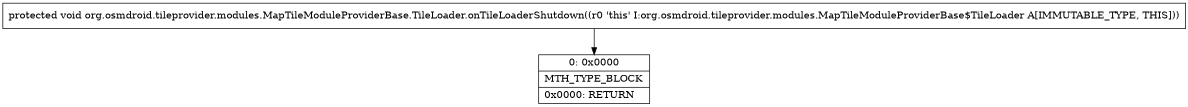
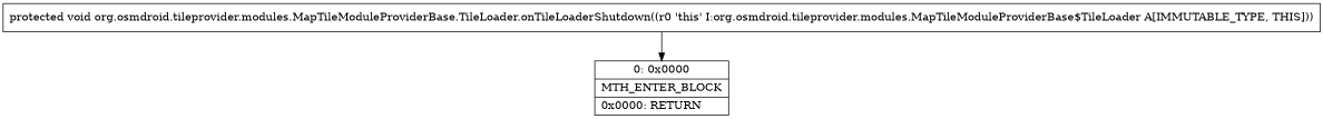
  digraph {
    node [shape=record]
-   n1 [label="{0\:\ 0x0000|MTH_TYPE_BLOCK\l|0x0000: RETURN   \l}"]
+   n1 [label="{0\:\ 0x0000|MTH_ENTER_BLOCK\l|0x0000: RETURN   \l}"]
    n2 [label="{protected void org.osmdroid.tileprovider.modules.MapTileModuleProviderBase.TileLoader.onTileLoaderShutdown((r0 'this' I:org.osmdroid.tileprovider.modules.MapTileModuleProviderBase$TileLoader A[IMMUTABLE_TYPE, THIS])) }"]
    n2 -> n1
  }
